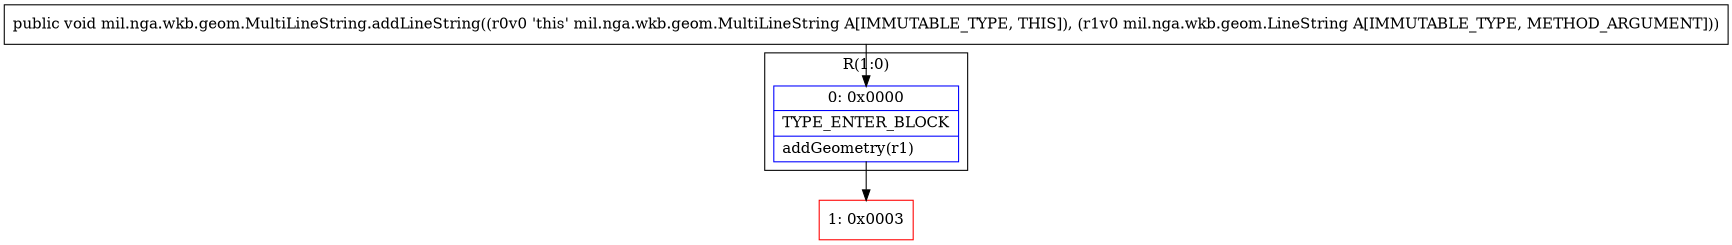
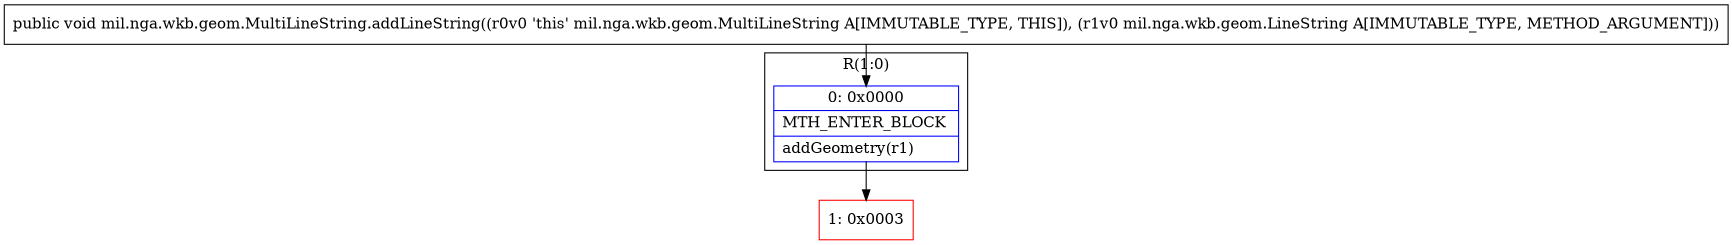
  digraph {
    node [shape=record]
-   n1 [color=blue label="{0\:\ 0x0000|TYPE_ENTER_BLOCK\l|addGeometry(r1)\l}"]
+   n1 [color=blue label="{0\:\ 0x0000|MTH_ENTER_BLOCK\l|addGeometry(r1)\l}"]
    n2 [color=red label="{1\:\ 0x0003}"]
    n3 [label="{public void mil.nga.wkb.geom.MultiLineString.addLineString((r0v0 'this' mil.nga.wkb.geom.MultiLineString A[IMMUTABLE_TYPE, THIS]), (r1v0 mil.nga.wkb.geom.LineString A[IMMUTABLE_TYPE, METHOD_ARGUMENT])) }"]
    subgraph cluster_1 {
      label="R(1:0)"
      n1
    }
    n1 -> n2
    n3 -> n1
  }
